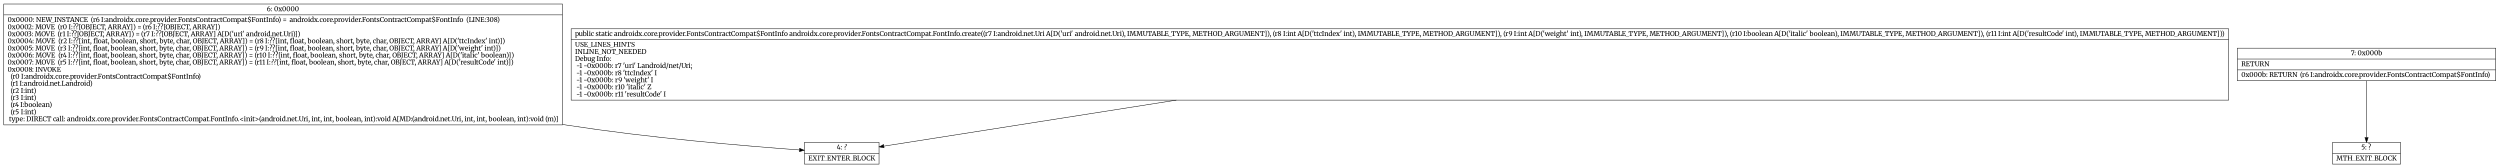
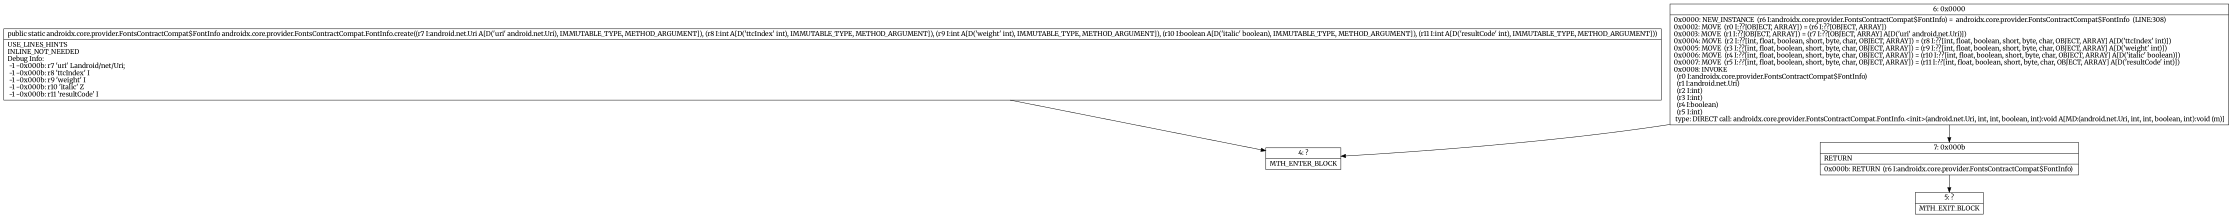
  digraph {
    fontname=Merriweather
    node [fontname=Merriweather shape=record]
    edge [fontname=Merriweather]
-   n1 [label="{4\:\ ?|EXIT_ENTER_BLOCK\l}"]
-   n2 [label="{6\:\ 0x0000|0x0000: NEW_INSTANCE  (r6 I:androidx.core.provider.FontsContractCompat$FontInfo) =  androidx.core.provider.FontsContractCompat$FontInfo  (LINE:308)\l0x0002: MOVE  (r0 I:??[OBJECT, ARRAY]) = (r6 I:??[OBJECT, ARRAY]) \l0x0003: MOVE  (r1 I:??[OBJECT, ARRAY]) = (r7 I:??[OBJECT, ARRAY] A[D('uri' android.net.Uri)]) \l0x0004: MOVE  (r2 I:??[int, float, boolean, short, byte, char, OBJECT, ARRAY]) = (r8 I:??[int, float, boolean, short, byte, char, OBJECT, ARRAY] A[D('ttcIndex' int)]) \l0x0005: MOVE  (r3 I:??[int, float, boolean, short, byte, char, OBJECT, ARRAY]) = (r9 I:??[int, float, boolean, short, byte, char, OBJECT, ARRAY] A[D('weight' int)]) \l0x0006: MOVE  (r4 I:??[int, float, boolean, short, byte, char, OBJECT, ARRAY]) = (r10 I:??[int, float, boolean, short, byte, char, OBJECT, ARRAY] A[D('italic' boolean)]) \l0x0007: MOVE  (r5 I:??[int, float, boolean, short, byte, char, OBJECT, ARRAY]) = (r11 I:??[int, float, boolean, short, byte, char, OBJECT, ARRAY] A[D('resultCode' int)]) \l0x0008: INVOKE  \l  (r0 I:androidx.core.provider.FontsContractCompat$FontInfo)\l  (r1 I:android.net.Landroid)\l  (r2 I:int)\l  (r3 I:int)\l  (r4 I:boolean)\l  (r5 I:int)\l type: DIRECT call: androidx.core.provider.FontsContractCompat.FontInfo.\<init\>(android.net.Uri, int, int, boolean, int):void A[MD:(android.net.Uri, int, int, boolean, int):void (m)]\l}"]
+   n1 [label="{4\:\ ?|MTH_ENTER_BLOCK\l}"]
+   n2 [label="{6\:\ 0x0000|0x0000: NEW_INSTANCE  (r6 I:androidx.core.provider.FontsContractCompat$FontInfo) =  androidx.core.provider.FontsContractCompat$FontInfo  (LINE:308)\l0x0002: MOVE  (r0 I:??[OBJECT, ARRAY]) = (r6 I:??[OBJECT, ARRAY]) \l0x0003: MOVE  (r1 I:??[OBJECT, ARRAY]) = (r7 I:??[OBJECT, ARRAY] A[D('uri' android.net.Uri)]) \l0x0004: MOVE  (r2 I:??[int, float, boolean, short, byte, char, OBJECT, ARRAY]) = (r8 I:??[int, float, boolean, short, byte, char, OBJECT, ARRAY] A[D('ttcIndex' int)]) \l0x0005: MOVE  (r3 I:??[int, float, boolean, short, byte, char, OBJECT, ARRAY]) = (r9 I:??[int, float, boolean, short, byte, char, OBJECT, ARRAY] A[D('weight' int)]) \l0x0006: MOVE  (r4 I:??[int, float, boolean, short, byte, char, OBJECT, ARRAY]) = (r10 I:??[int, float, boolean, short, byte, char, OBJECT, ARRAY] A[D('italic' boolean)]) \l0x0007: MOVE  (r5 I:??[int, float, boolean, short, byte, char, OBJECT, ARRAY]) = (r11 I:??[int, float, boolean, short, byte, char, OBJECT, ARRAY] A[D('resultCode' int)]) \l0x0008: INVOKE  \l  (r0 I:androidx.core.provider.FontsContractCompat$FontInfo)\l  (r1 I:android.net.Uri)\l  (r2 I:int)\l  (r3 I:int)\l  (r4 I:boolean)\l  (r5 I:int)\l type: DIRECT call: androidx.core.provider.FontsContractCompat.FontInfo.\<init\>(android.net.Uri, int, int, boolean, int):void A[MD:(android.net.Uri, int, int, boolean, int):void (m)]\l}"]
    n3 [label="{7\:\ 0x000b|RETURN\l|0x000b: RETURN  (r6 I:androidx.core.provider.FontsContractCompat$FontInfo) \l}"]
    n4 [label="{5\:\ ?|MTH_EXIT_BLOCK\l}"]
    n5 [label="{public static androidx.core.provider.FontsContractCompat$FontInfo androidx.core.provider.FontsContractCompat.FontInfo.create((r7 I:android.net.Uri A[D('uri' android.net.Uri), IMMUTABLE_TYPE, METHOD_ARGUMENT]), (r8 I:int A[D('ttcIndex' int), IMMUTABLE_TYPE, METHOD_ARGUMENT]), (r9 I:int A[D('weight' int), IMMUTABLE_TYPE, METHOD_ARGUMENT]), (r10 I:boolean A[D('italic' boolean), IMMUTABLE_TYPE, METHOD_ARGUMENT]), (r11 I:int A[D('resultCode' int), IMMUTABLE_TYPE, METHOD_ARGUMENT]))  | USE_LINES_HINTS\lINLINE_NOT_NEEDED\lDebug Info:\l  \-1 \-0x000b: r7 'uri' Landroid\/net\/Uri;\l  \-1 \-0x000b: r8 'ttcIndex' I\l  \-1 \-0x000b: r9 'weight' I\l  \-1 \-0x000b: r10 'italic' Z\l  \-1 \-0x000b: r11 'resultCode' I\l}"]
    n2 -> n1
+   n2 -> n3
    n3 -> n4
    n5 -> n1
  }
